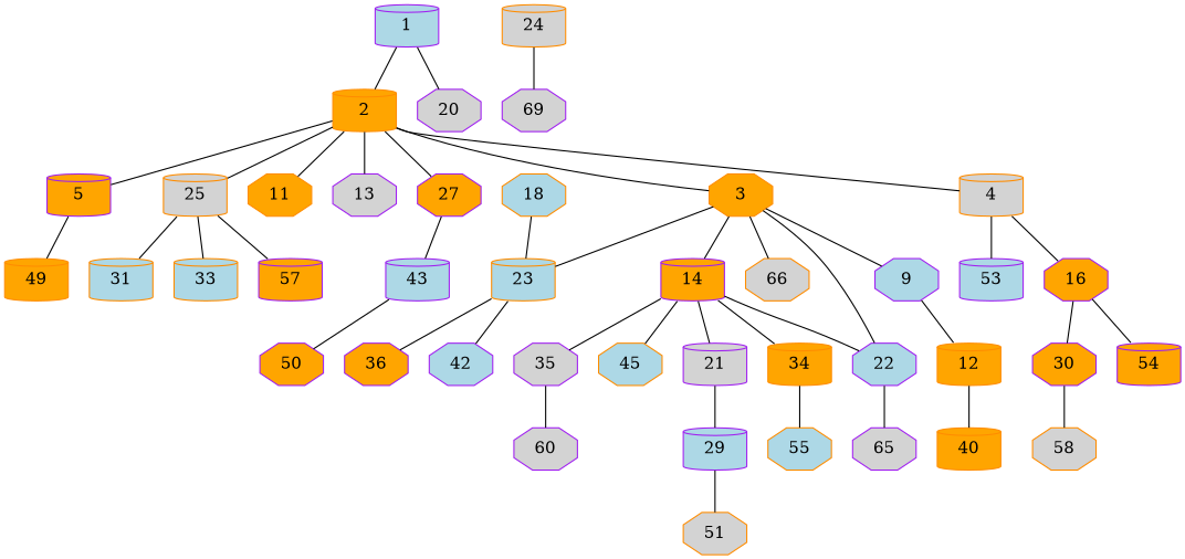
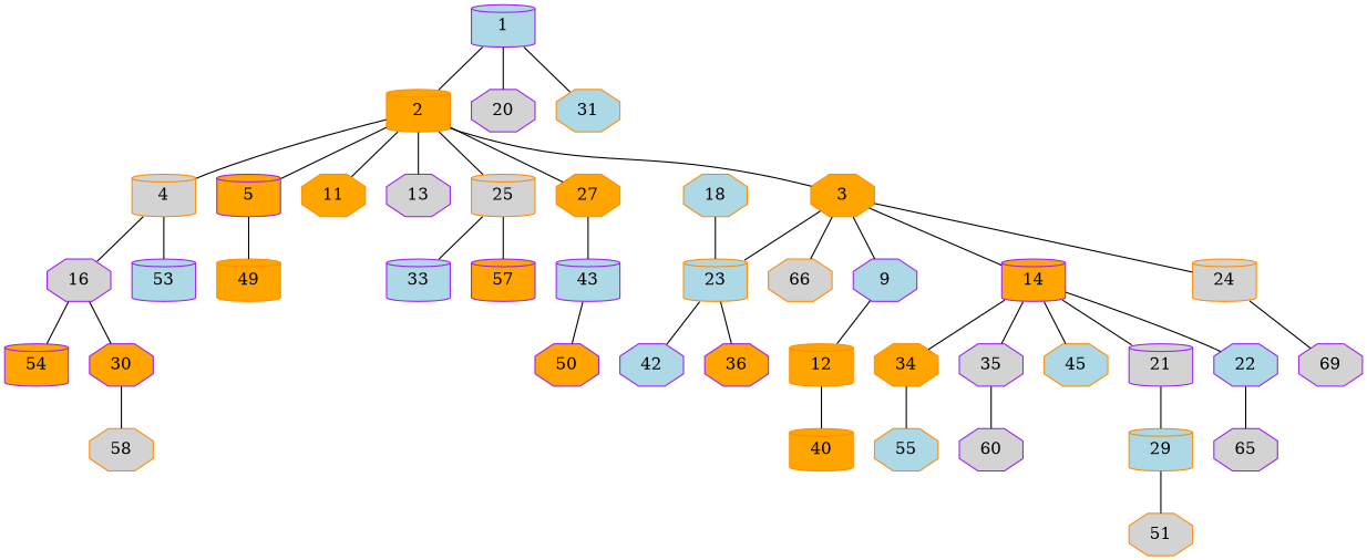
  graph {
    node [color=purple fillcolor=orange shape=octagon style=filled]
    1 [fillcolor=lightblue shape=cylinder super="+15"]
    2 [color=darkorange shape=cylinder super="+6"]
    20 [fillcolor=lightgrey super="+28"]
-   31 [color=darkorange fillcolor=lightblue shape=cylinder]
+   31 [color=darkorange fillcolor=lightblue]
    3 [color=darkorange super="+8"]
    4 [color=darkorange fillcolor=lightgrey shape=cylinder super="+7"]
    5 [shape=cylinder super="+10"]
    11 [color=darkorange]
    13 [fillcolor=lightgrey super="+26"]
    25 [color=darkorange fillcolor=lightgrey shape=cylinder super="+32"]
-   27 [super="+61"]
+   27 [color=darkorange super="+61"]
    9 [fillcolor=lightblue super="+52"]
    14 [shape=cylinder super="+19"]
    24 [color=darkorange fillcolor=lightgrey shape=cylinder super="+48"]
    66 [color=darkorange fillcolor=lightgrey]
    23 [color=darkorange fillcolor=lightblue shape=cylinder super="+39"]
-   16 [super="+62"]
+   16 [fillcolor=lightgrey super="+62"]
    53 [fillcolor=lightblue shape=cylinder]
    49 [color=darkorange shape=cylinder]
-   33 [color=darkorange fillcolor=lightblue shape=cylinder]
+   33 [fillcolor=lightblue shape=cylinder]
    57 [shape=cylinder]
    43 [fillcolor=lightblue shape=cylinder super="+56"]
    12 [color=darkorange shape=cylinder super="+17"]
    21 [fillcolor=lightgrey shape=cylinder super="+41"]
    22 [fillcolor=lightblue super="+44"]
-   34 [color=darkorange shape=cylinder super="+37"]
+   34 [color=darkorange super="+37"]
    35 [fillcolor=lightgrey super="+38"]
    45 [color=darkorange fillcolor=lightblue]
    18 [color=darkorange fillcolor=lightblue]
    n30 [fillcolor=lightgrey label=69]
    30 [super="+59"]
    54 [shape=cylinder]
    40 [color=darkorange shape=cylinder]
-   29 [fillcolor=lightblue shape=cylinder super="+46"]
+   29 [color=darkorange fillcolor=lightblue shape=cylinder super="+46"]
    65 [fillcolor=lightgrey]
    55 [color=darkorange fillcolor=lightblue]
    60 [fillcolor=lightgrey]
    58 [color=darkorange fillcolor=lightgrey]
    36 [super="+64"]
    42 [fillcolor=lightblue super="+47"]
    51 [color=darkorange fillcolor=lightgrey]
    50
    1 -- 2
    1 -- 20
-   25 -- 31
+   1 -- 31
    2 -- 3
    2 -- 4
    2 -- 5
    2 -- 11
    2 -- 13
    2 -- 25
    2 -- 27
    3 -- 9
    3 -- 14
-   3 -- 22
+   3 -- 24
    3 -- 66
    3 -- 23
    4 -- 16
    4 -- 53
    5 -- 49
    25 -- 33
    25 -- 57
    27 -- 43
    9 -- 12
    14 -- 21
    14 -- 22
    14 -- 34
    14 -- 35
    14 -- 45
    24 -- n30
    23 -- 36
    23 -- 42
    16 -- 30
    16 -- 54
    43 -- 50
    12 -- 40
    21 -- 29
    22 -- 65
    34 -- 55
    35 -- 60
    18 -- 23
    30 -- 58
    29 -- 51
  }
